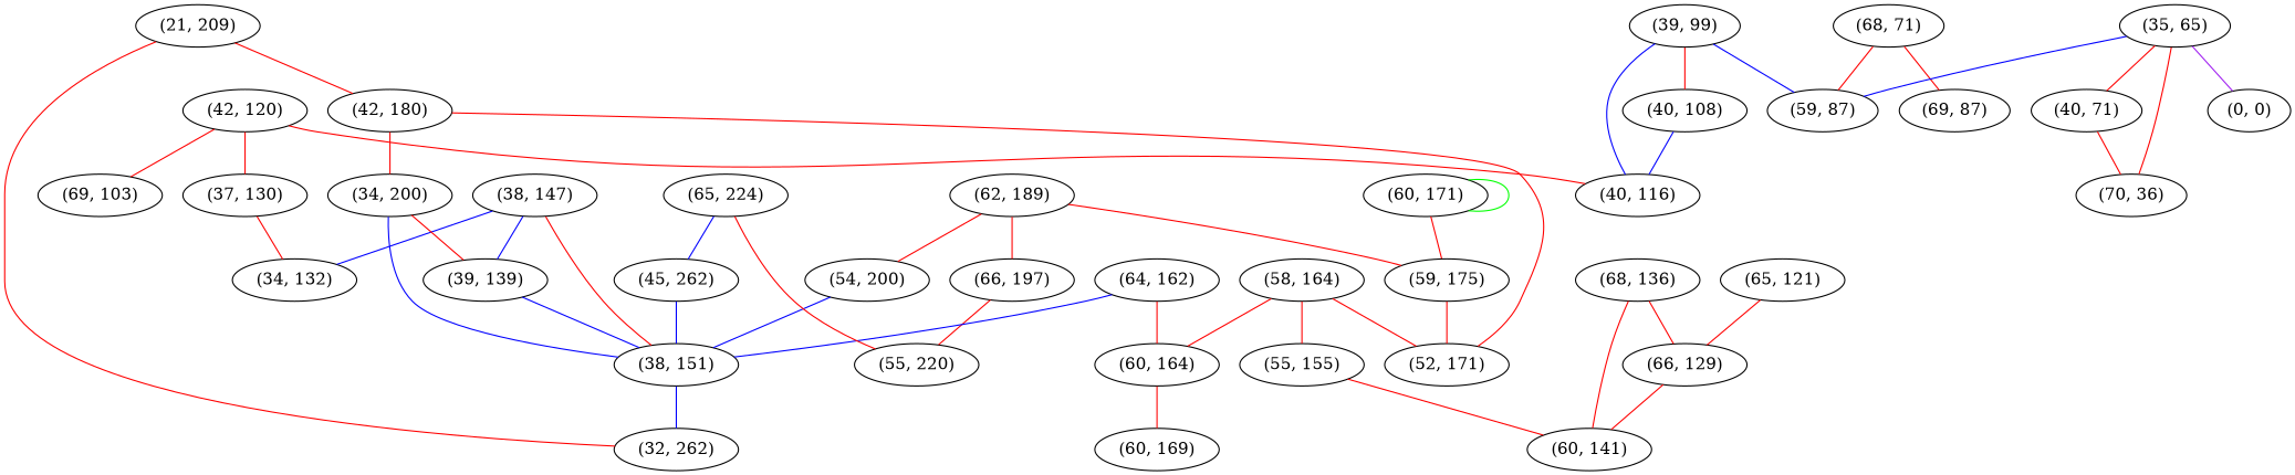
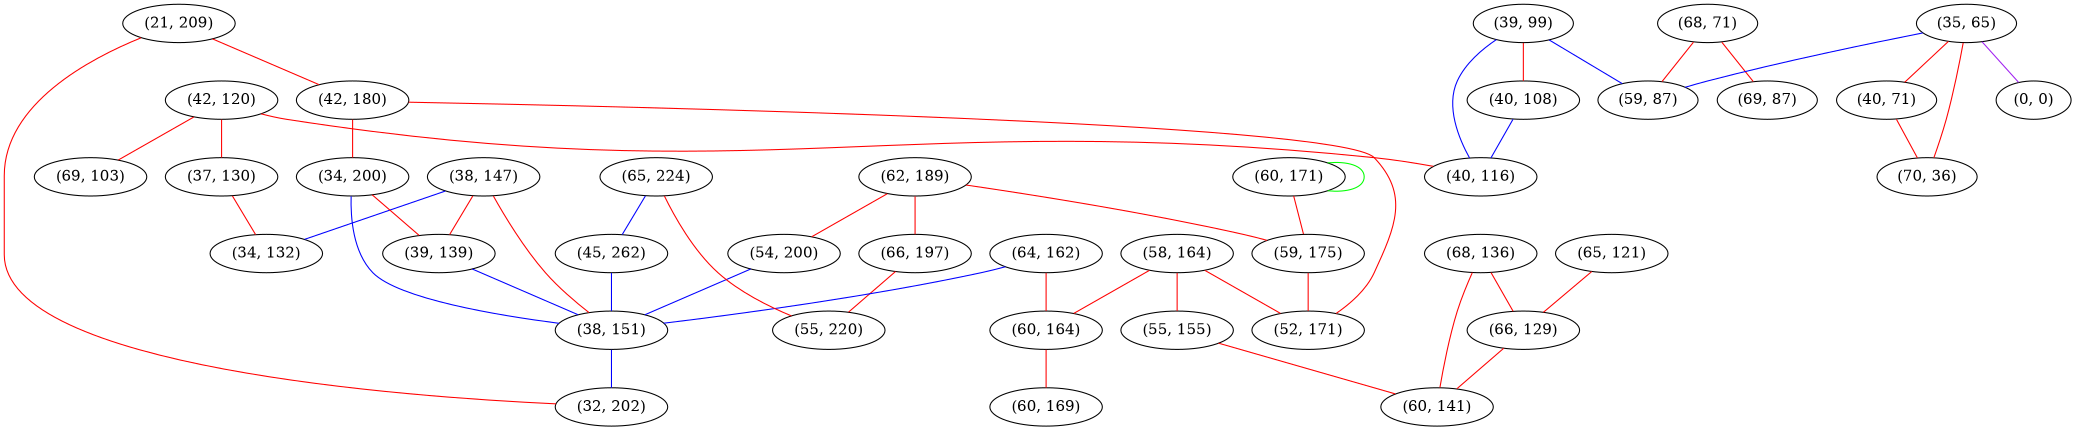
  graph {
    fontname="DejaVu Serif"
    node [fontname="DejaVu Serif"]
    edge [color=red fontname="DejaVu Serif" weight=1]
    "(38, 147)"
    "(34, 132)"
    "(39, 139)"
    "(38, 151)"
-   "(32, 202)" [label="(32, 262)"]
+   "(32, 202)"
    "(39, 99)"
    "(59, 87)"
    "(40, 108)"
    "(40, 116)"
    "(68, 71)"
    "(69, 87)"
    "(65, 121)"
    "(66, 129)"
    "(60, 141)"
    "(62, 189)"
    "(66, 197)"
    "(59, 175)"
    "(54, 200)"
    "(55, 220)"
    "(52, 171)"
    "(42, 120)"
    "(69, 103)"
    "(37, 130)"
    "(35, 65)"
    "(0, 0)"
    "(40, 71)"
    "(70, 36)"
    "(58, 164)"
    "(55, 155)"
    "(60, 164)"
    "(60, 169)"
    "(64, 162)"
    "(60, 171)"
    "(21, 209)"
    "(42, 180)"
    "(34, 200)"
    "(65, 224)"
    "(45, 262)"
    "(68, 136)"
    "(38, 147)" -- "(34, 132)" [color=blue weight=3]
-   "(38, 147)" -- "(39, 139)" [color=blue weight=3]
+   "(38, 147)" -- "(39, 139)" [weight=3]
    "(38, 147)" -- "(38, 151)"
    "(39, 139)" -- "(38, 151)" [color=blue weight=3]
    "(38, 151)" -- "(32, 202)" [color=blue weight=3]
    "(39, 99)" -- "(59, 87)" [color=blue weight=3]
    "(39, 99)" -- "(40, 108)"
    "(39, 99)" -- "(40, 116)" [color=blue weight=3]
    "(40, 108)" -- "(40, 116)" [color=blue weight=3]
    "(68, 71)" -- "(59, 87)"
    "(68, 71)" -- "(69, 87)"
    "(65, 121)" -- "(66, 129)"
    "(66, 129)" -- "(60, 141)"
    "(62, 189)" -- "(66, 197)"
    "(62, 189)" -- "(59, 175)"
    "(62, 189)" -- "(54, 200)"
    "(66, 197)" -- "(55, 220)"
    "(59, 175)" -- "(52, 171)"
    "(54, 200)" -- "(38, 151)" [color=blue weight=3]
    "(42, 120)" -- "(40, 116)"
    "(42, 120)" -- "(69, 103)"
    "(42, 120)" -- "(37, 130)"
    "(37, 130)" -- "(34, 132)"
    "(35, 65)" -- "(59, 87)" [color=blue weight=3]
    "(35, 65)" -- "(0, 0)" [color=purple weight=4]
    "(35, 65)" -- "(40, 71)"
    "(35, 65)" -- "(70, 36)"
    "(40, 71)" -- "(70, 36)"
    "(58, 164)" -- "(52, 171)"
    "(58, 164)" -- "(55, 155)"
    "(58, 164)" -- "(60, 164)"
    "(55, 155)" -- "(60, 141)"
    "(60, 164)" -- "(60, 169)"
    "(64, 162)" -- "(38, 151)" [color=blue weight=3]
    "(64, 162)" -- "(60, 164)"
    "(60, 171)" -- "(59, 175)"
    "(60, 171)" -- "(60, 171)" [color=green weight=2]
    "(21, 209)" -- "(32, 202)"
    "(21, 209)" -- "(42, 180)"
    "(42, 180)" -- "(52, 171)"
    "(42, 180)" -- "(34, 200)"
    "(34, 200)" -- "(39, 139)"
    "(34, 200)" -- "(38, 151)" [color=blue weight=3]
    "(65, 224)" -- "(55, 220)"
    "(65, 224)" -- "(45, 262)" [color=blue]
    "(45, 262)" -- "(38, 151)" [color=blue weight=3]
    "(68, 136)" -- "(66, 129)"
    "(68, 136)" -- "(60, 141)"
  }
